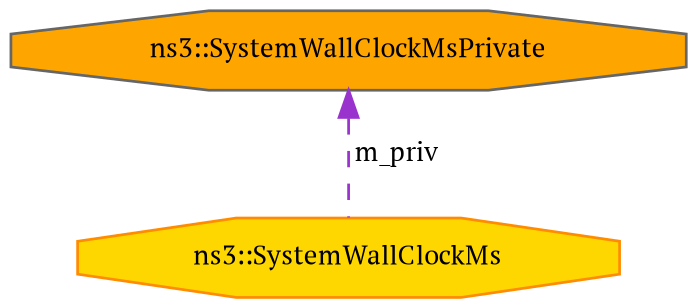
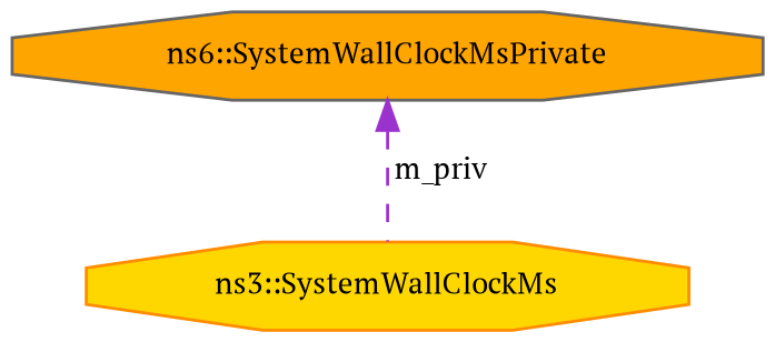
  digraph {
    fontname="PT Serif"
    node [fontname="PT Serif" fontsize=10 shape=octagon style=filled]
    n1 [color=darkorange fillcolor=gold fontcolor=black height=0.2 label="ns3::SystemWallClockMs" width=0.4]
-   n2 [color=gray40 fillcolor=orange height=0.2 label="ns3::SystemWallClockMsPrivate" width=0.4]
+   n2 [color=gray40 fillcolor=orange height=0.2 label="ns6::SystemWallClockMsPrivate" width=0.4]
    n2 -> n1 [color=darkorchid3 dir=back fontname="PT Serif" fontsize=10 label=" m_priv" labelfontname=Helvetica labelfontsize=10 style=dashed]
  }
